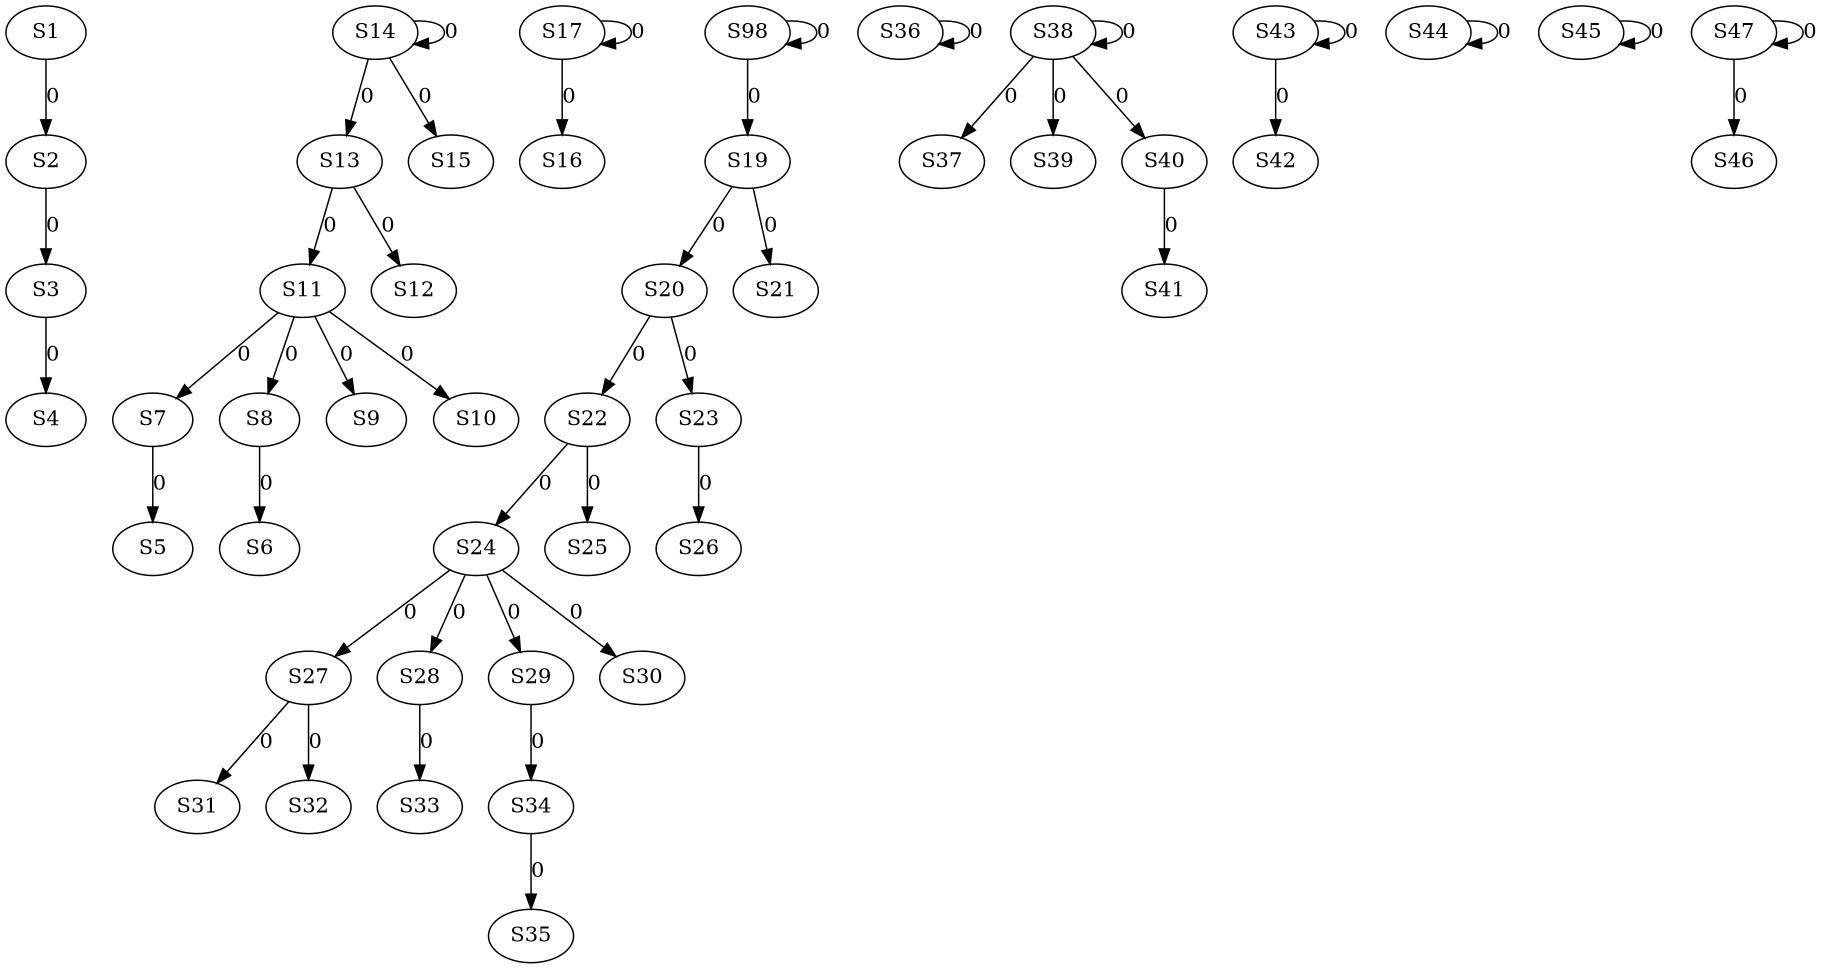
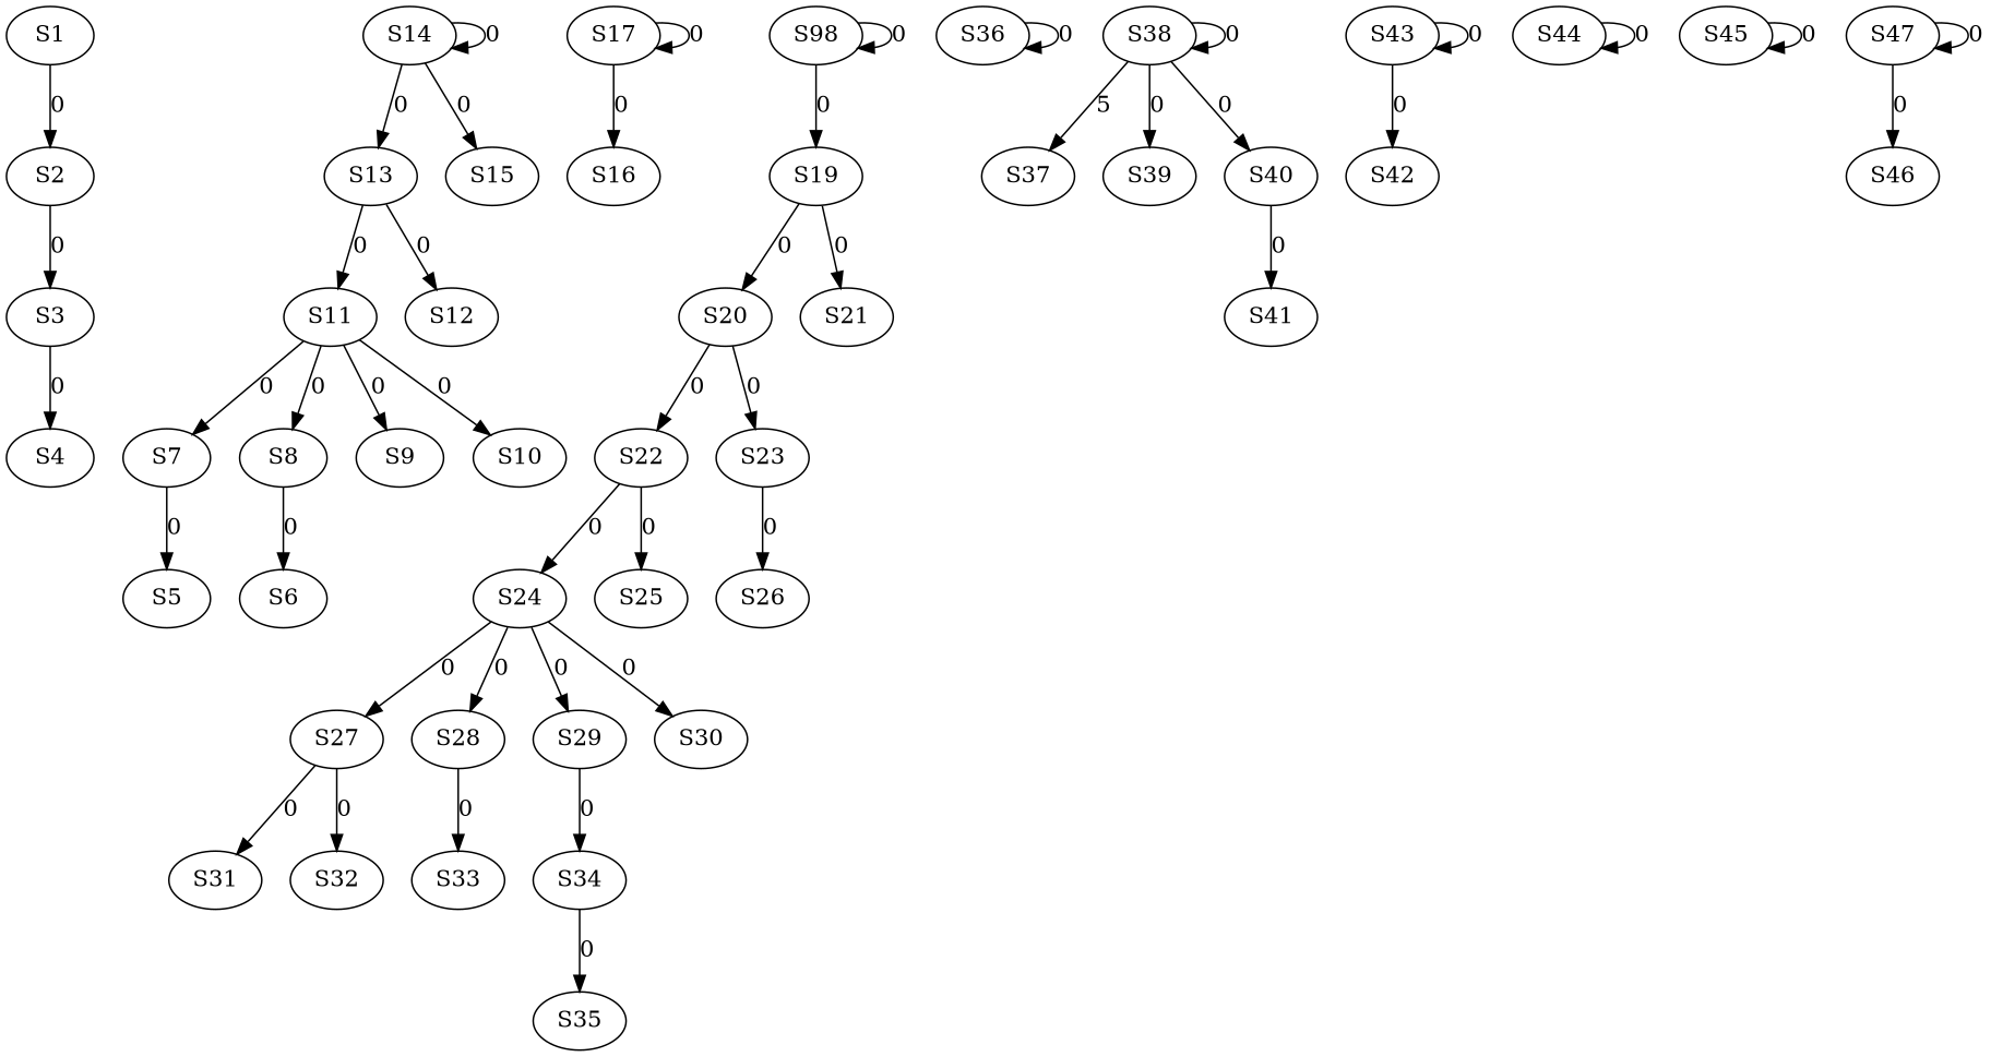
  strict digraph {
    S1
    S2
    S3
    S4
    S7
    S5
    S8
    S6
    S11
    S9
    S10
    S13
    S12
    S14
    S15
    S17
    S16
    n18 [label=S98]
    S19
    S20
    S21
    S22
    S23
    S24
    S25
    S26
    S27
    S28
    S29
    S30
    S31
    S32
    S33
    S34
    S35
    S36
    S38
    S37
    S39
    S40
    S41
    S43
    S42
    S44
    S45
    S47
    S46
    S1 -> S2 [label=0]
    S2 -> S3 [label=0]
    S3 -> S4 [label=0]
    S7 -> S5 [label=0]
    S8 -> S6 [label=0]
    S11 -> S7 [label=0]
    S11 -> S8 [label=0]
    S11 -> S9 [label=0]
    S11 -> S10 [label=0]
    S13 -> S11 [label=0]
    S13 -> S12 [label=0]
    S14 -> S13 [label=0]
    S14 -> S14 [label=0]
    S14 -> S15 [label=0]
    S17 -> S17 [label=0]
    S17 -> S16 [label=0]
    n18 -> n18 [label=0]
    n18 -> S19 [label=0]
    S19 -> S20 [label=0]
    S19 -> S21 [label=0]
    S20 -> S22 [label=0]
    S20 -> S23 [label=0]
    S22 -> S24 [label=0]
    S22 -> S25 [label=0]
    S23 -> S26 [label=0]
    S24 -> S27 [label=0]
    S24 -> S28 [label=0]
    S24 -> S29 [label=0]
    S24 -> S30 [label=0]
    S27 -> S31 [label=0]
    S27 -> S32 [label=0]
    S28 -> S33 [label=0]
    S29 -> S34 [label=0]
    S34 -> S35 [label=0]
    S36 -> S36 [label=0]
    S38 -> S38 [label=0]
-   S38 -> S37 [label=0]
+   S38 -> S37 [label=5]
    S38 -> S39 [label=0]
    S38 -> S40 [label=0]
    S40 -> S41 [label=0]
    S43 -> S43 [label=0]
    S43 -> S42 [label=0]
    S44 -> S44 [label=0]
    S45 -> S45 [label=0]
    S47 -> S47 [label=0]
    S47 -> S46 [label=0]
  }
